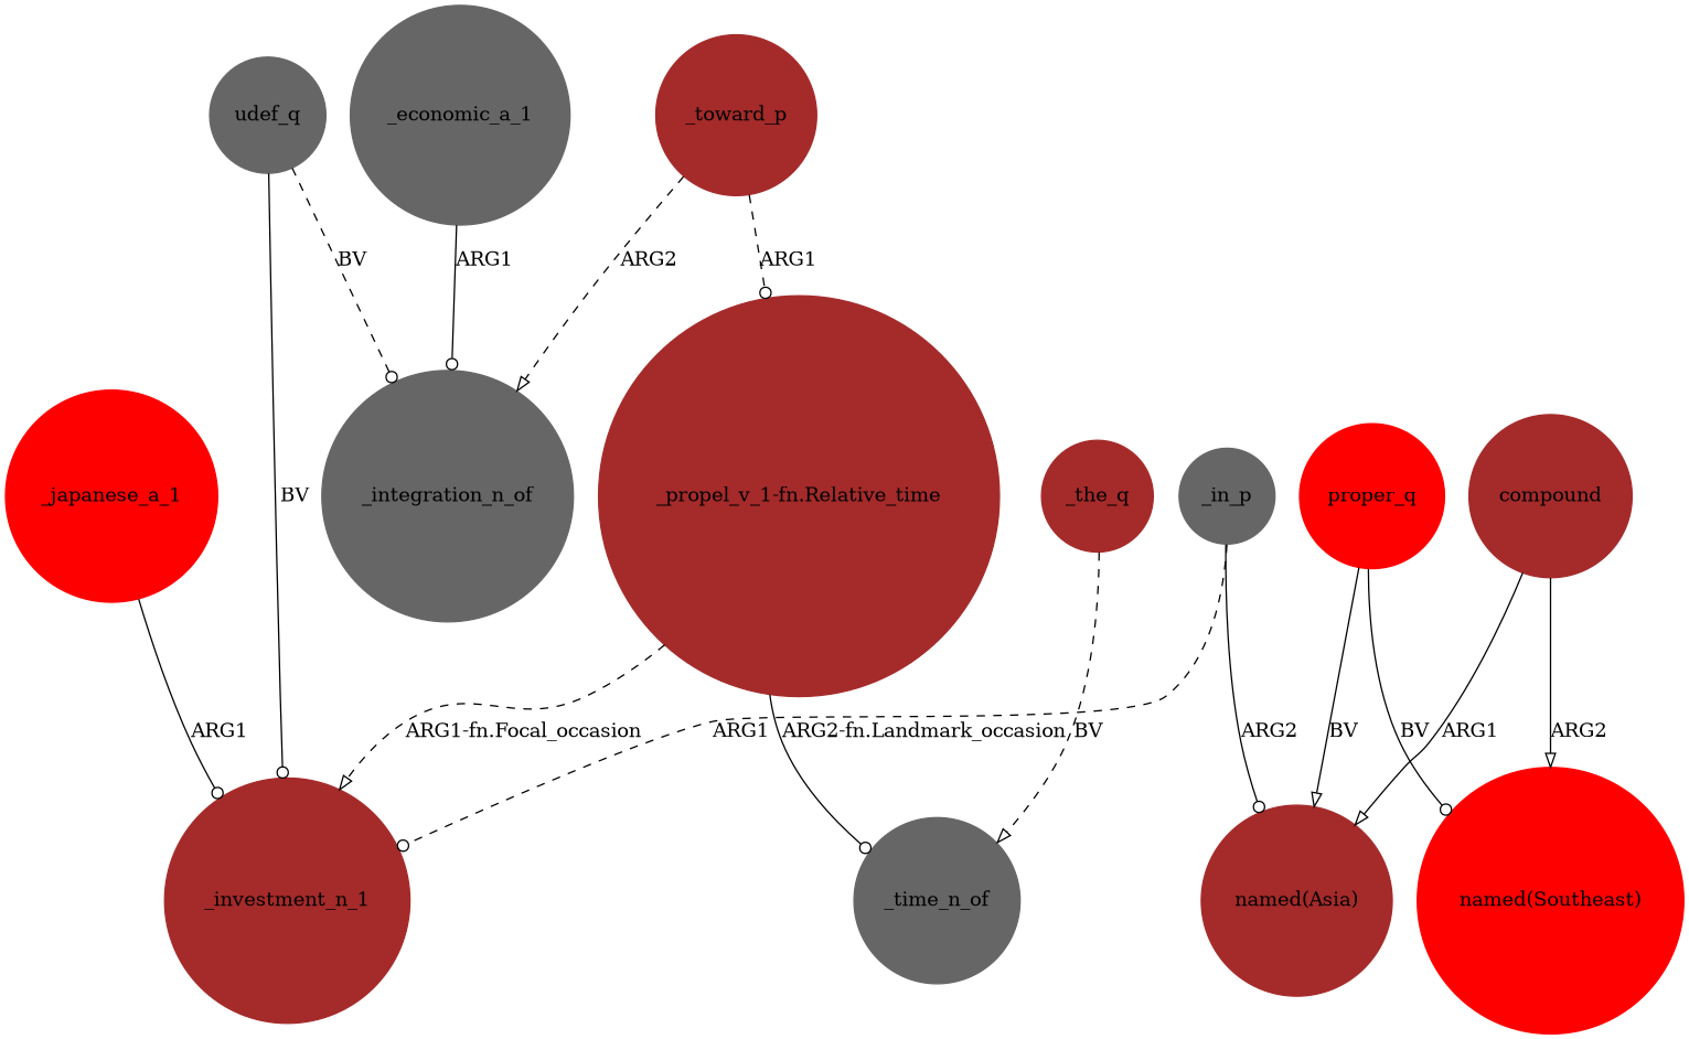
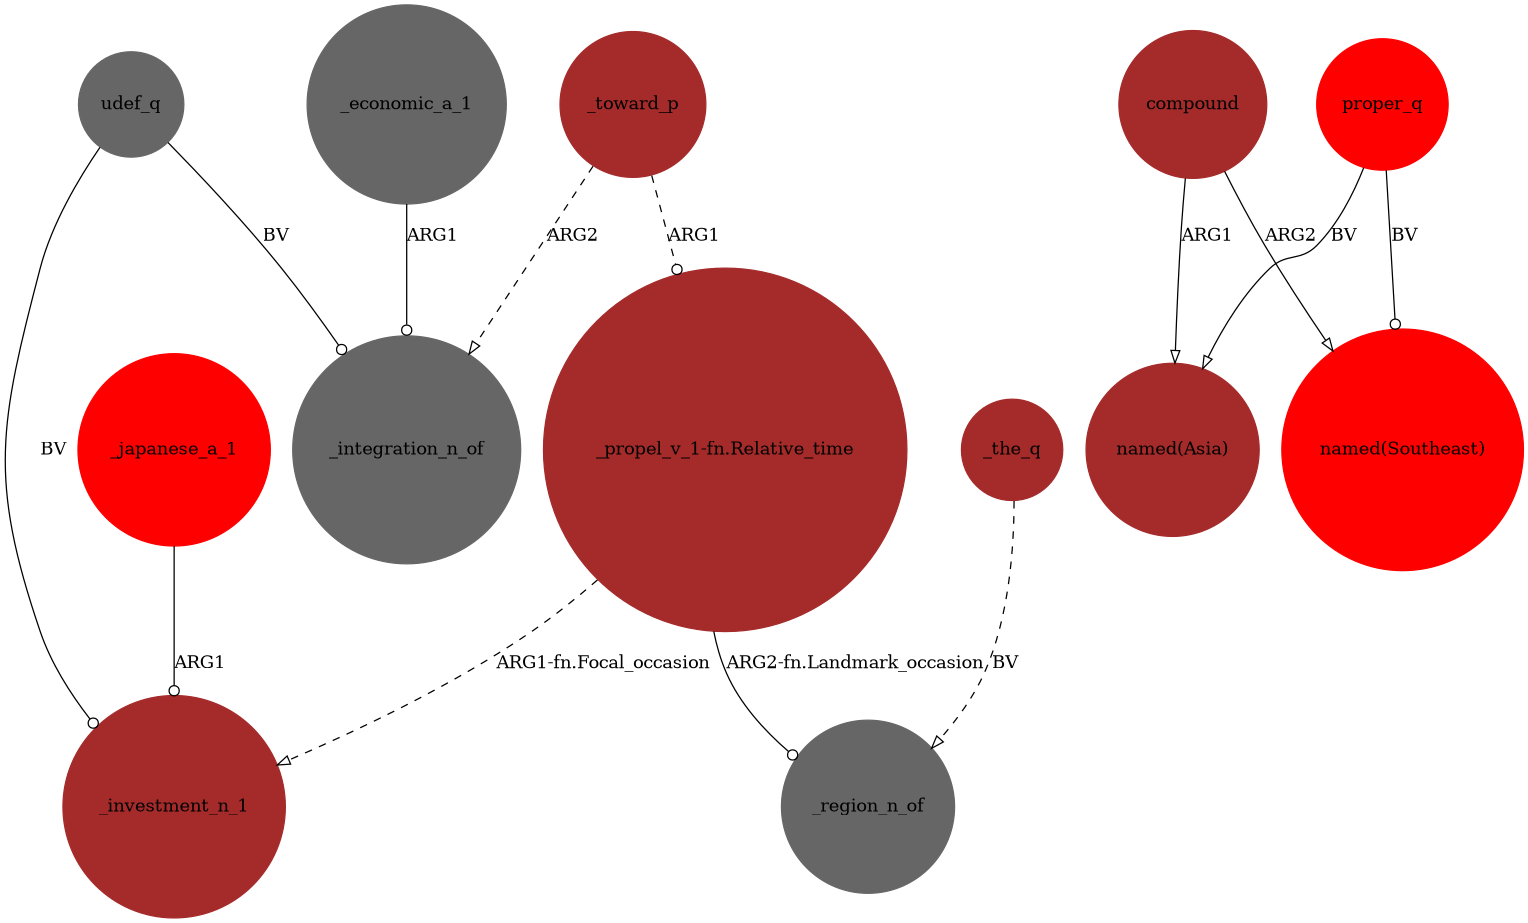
  digraph {
    node [color=brown shape=circle style=filled]
    edge [arrowhead=odot style=solid]
    "_propel_v_1-fn.Relative_time"
    _investment_n_1
-   _region_n_of [color=gray40 label=_time_n_of]
+   _region_n_of [color=gray40]
    udef_q [color=gray40]
    _integration_n_of [color=gray40]
    _the_q
    compound
    "named(Asia)"
    "named(Southeast)" [color=red]
    _toward_p
-   _in_p [color=gray40]
    _japanese_a_1 [color=red]
    proper_q [color=red]
    _economic_a_1 [color=gray40]
    "_propel_v_1-fn.Relative_time" -> _investment_n_1 [arrowhead=onormal label="ARG1-fn.Focal_occasion" style=dashed]
    "_propel_v_1-fn.Relative_time" -> _region_n_of [label="ARG2-fn.Landmark_occasion"]
    udef_q -> _investment_n_1 [label=BV]
-   udef_q -> _integration_n_of [label=BV style=dashed]
+   udef_q -> _integration_n_of [label=BV]
    _the_q -> _region_n_of [arrowhead=onormal label=BV style=dashed]
    compound -> "named(Asia)" [arrowhead=onormal label=ARG1]
    compound -> "named(Southeast)" [arrowhead=onormal label=ARG2]
    _toward_p -> "_propel_v_1-fn.Relative_time" [label=ARG1 style=dashed]
    _toward_p -> _integration_n_of [arrowhead=onormal label=ARG2 style=dashed]
-   _in_p -> _investment_n_1 [label=ARG1 style=dashed]
-   _in_p -> "named(Asia)" [label=ARG2]
    _japanese_a_1 -> _investment_n_1 [label=ARG1]
    proper_q -> "named(Asia)" [arrowhead=onormal label=BV]
    proper_q -> "named(Southeast)" [label=BV]
    _economic_a_1 -> _integration_n_of [label=ARG1]
  }
